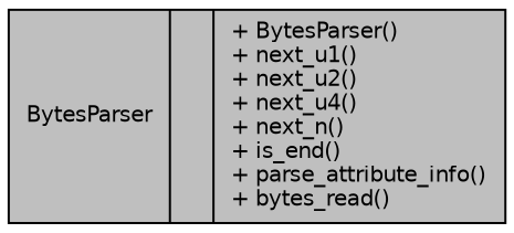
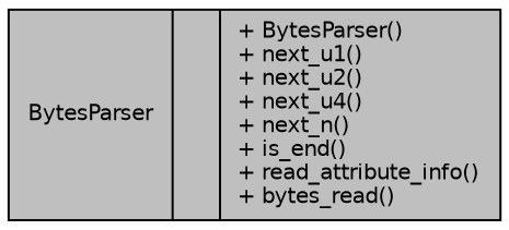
  digraph {
    rankdir=LR
-   n1 [color=black fillcolor=grey75 fontcolor=black fontname=Helvetica fontsize=10 height=0.2 label="{BytesParser\n||+ BytesParser()\l+ next_u1()\l+ next_u2()\l+ next_u4()\l+ next_n()\l+ is_end()\l+ parse_attribute_info()\l+ bytes_read()\l}" shape=record style=filled width=0.4]
+   n1 [color=black fillcolor=grey75 fontcolor=black fontname=Helvetica fontsize=10 height=0.2 label="{BytesParser\n||+ BytesParser()\l+ next_u1()\l+ next_u2()\l+ next_u4()\l+ next_n()\l+ is_end()\l+ read_attribute_info()\l+ bytes_read()\l}" shape=record style=filled width=0.4]
  }
